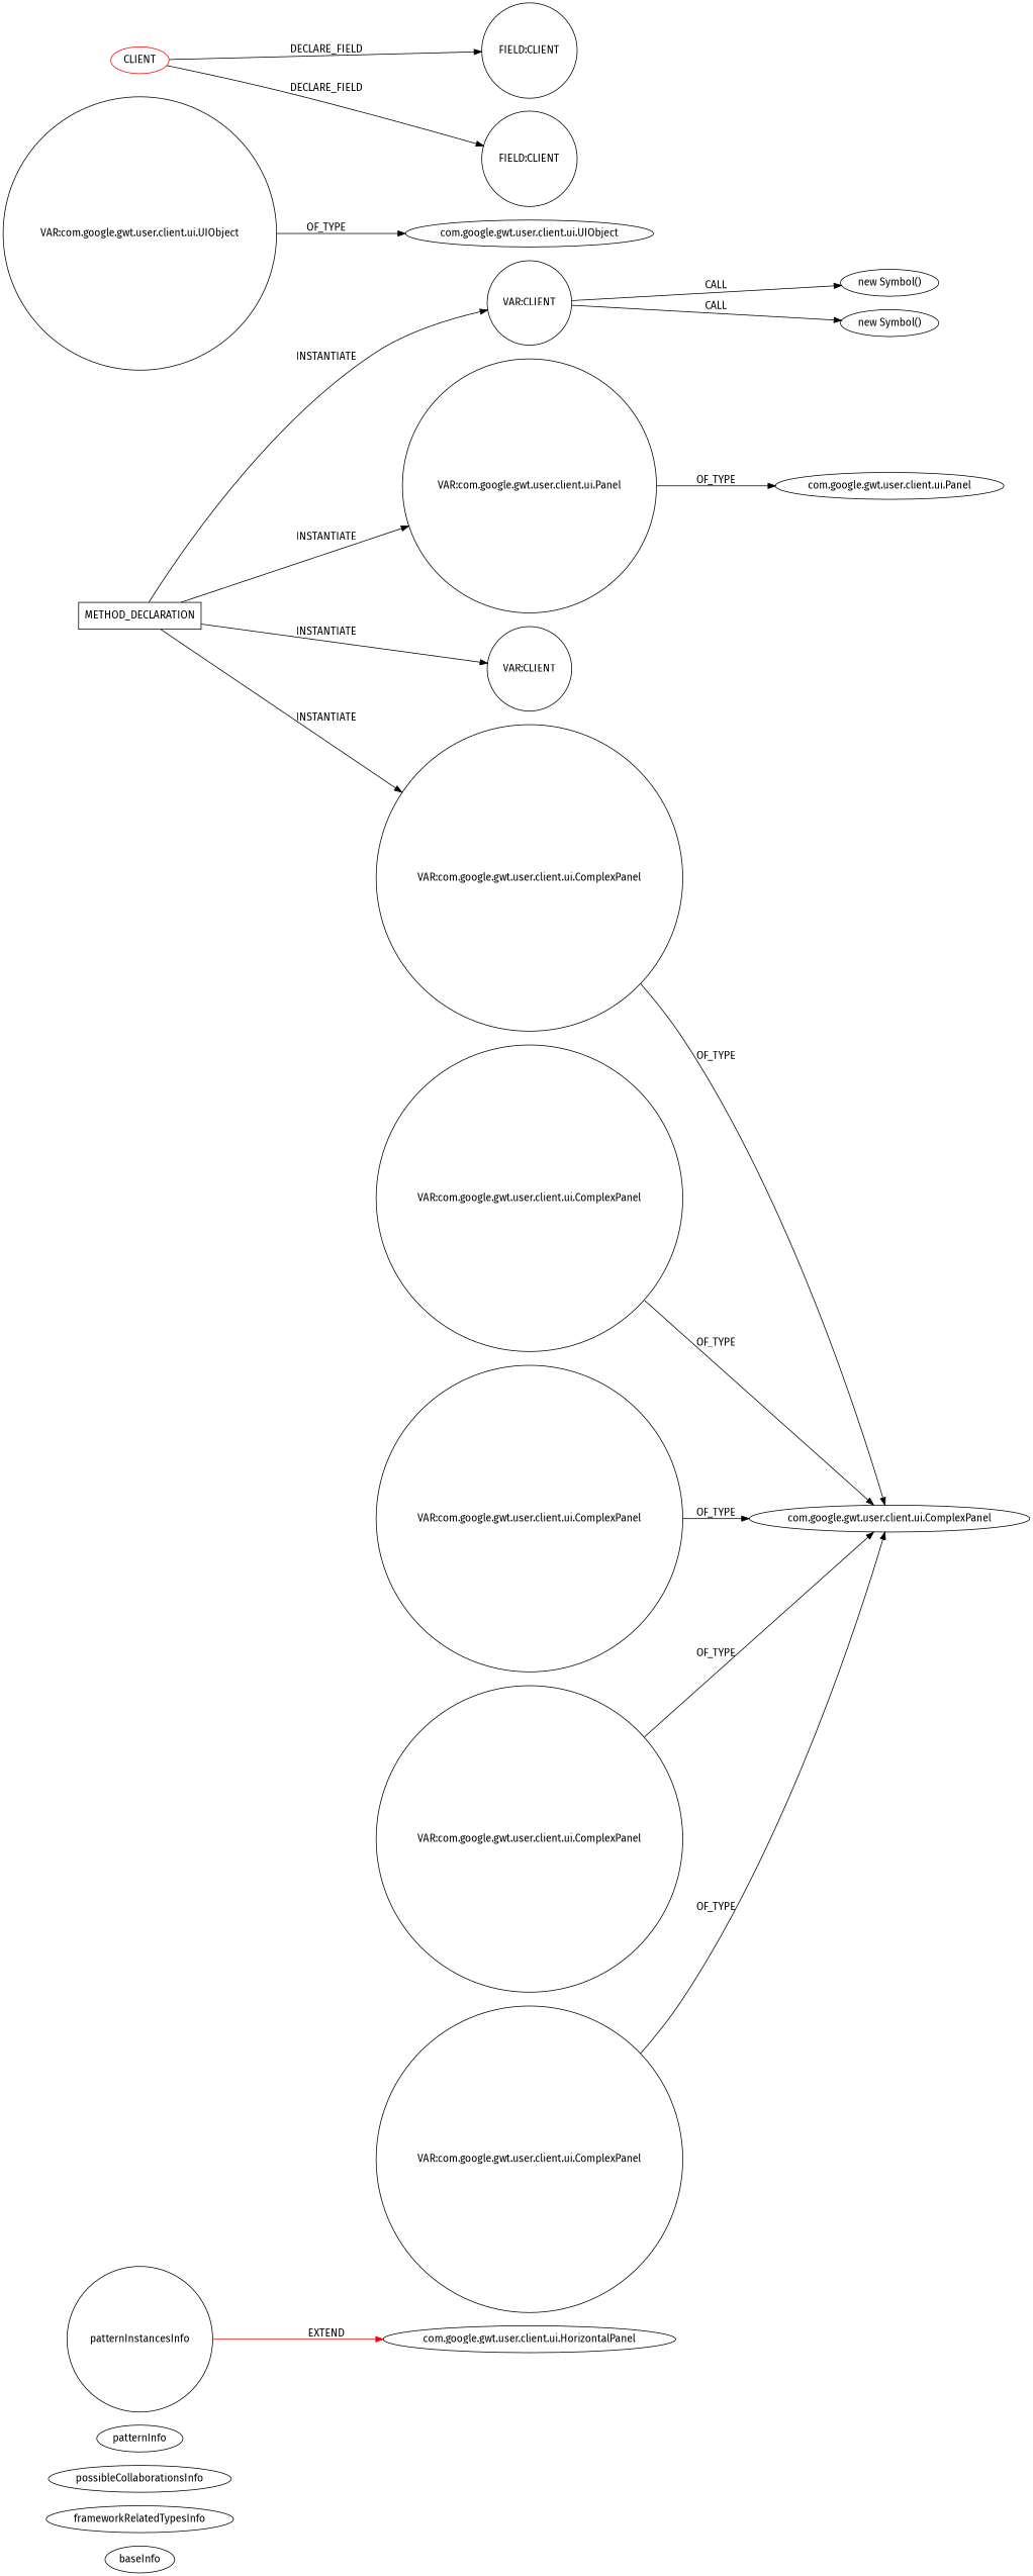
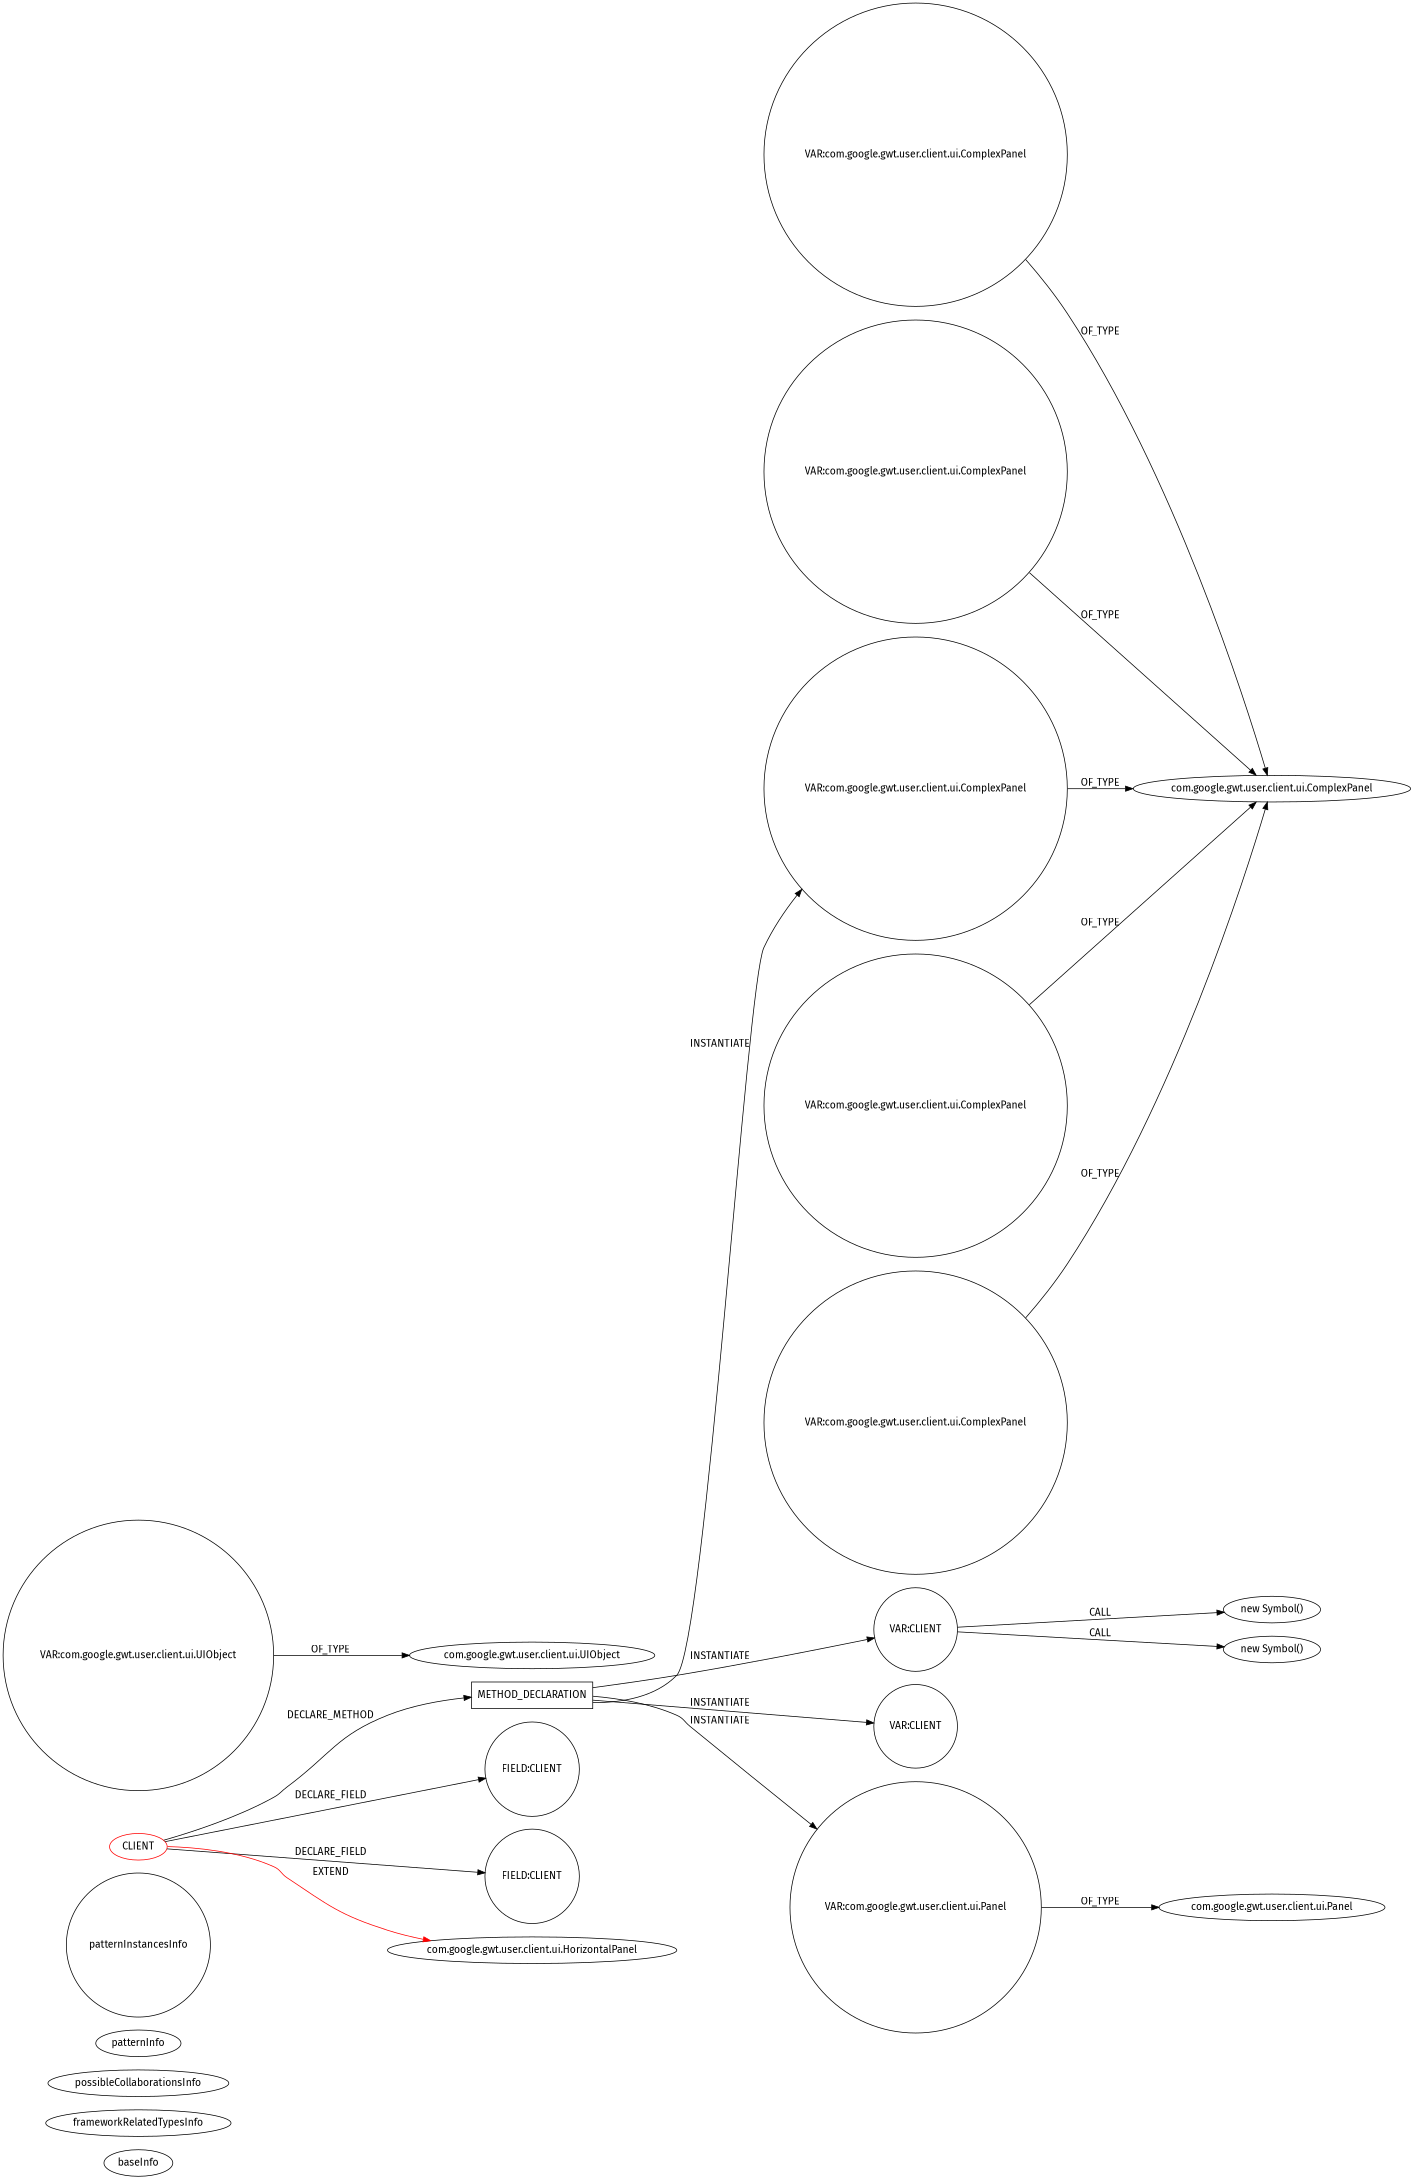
  digraph {
    fontname="Fira Sans"
    rankdir=LR
    node [fontname="Fira Sans" shape=circle isFrameworkType=false vertexType=VARIABLE_EXPRESION]
    edge [fontname="Fira Sans"]
    baseInfo [category=pattern graphId=834 isAnonymous=false possibleRelation=false shape="" isFrameworkType="" vertexType=""]
    frameworkRelatedTypesInfo [0="com.google.gwt.user.client.ui.HorizontalPanel" shape="" isFrameworkType="" vertexType=""]
    possibleCollaborationsInfo [shape="" isFrameworkType="" vertexType=""]
    patternInfo [frequency=2.0 patternRootClient=0 shape="" isFrameworkType="" vertexType=""]
    patternInstancesInfo [0="luxferrari-AlgebrApp~/luxferrari-AlgebrApp/AlgebrApp-master/AlgebrApp/src/org/luxferrari/algebrapp/client/Product.java~Product~3664" 1="luxferrari-AlgebrApp~/luxferrari-AlgebrApp/AlgebrApp-master/AlgebrApp/src/org/luxferrari/algebrapp/client/SubPolynomial.java~SubPolynomial~3660" isFrameworkType="" vertexType=""]
    n6 [label="new Symbol()" vertexType=CONSTRUCTOR_CALL shape=""]
    n7 [label="VAR:CLIENT"]
    n8 [label="new Symbol()" vertexType=CONSTRUCTOR_CALL shape=""]
    n9 [label=METHOD_DECLARATION shape=box vertexType=CLIENT_METHOD_DECLARATION]
    n10 [label="VAR:com.google.gwt.user.client.ui.Panel"]
    n11 [label="VAR:CLIENT"]
    n12 [label="VAR:com.google.gwt.user.client.ui.ComplexPanel"]
    n13 [label="com.google.gwt.user.client.ui.Panel" vertexType=FRAMEWORK_CLASS_TYPE shape=""]
    n14 [label="VAR:com.google.gwt.user.client.ui.UIObject"]
    n15 [label="com.google.gwt.user.client.ui.UIObject" vertexType=FRAMEWORK_CLASS_TYPE shape=""]
    n16 [label="com.google.gwt.user.client.ui.ComplexPanel" vertexType=FRAMEWORK_CLASS_TYPE shape=""]
    n17 [color=red label=CLIENT vertexType=ROOT_CLIENT_CLASS_DECLARATION shape=""]
    n18 [label="FIELD:CLIENT" vertexType=FIELD_DECLARATION]
    n19 [label="FIELD:CLIENT" vertexType=FIELD_DECLARATION]
    n20 [label="com.google.gwt.user.client.ui.HorizontalPanel" vertexType=FRAMEWORK_CLASS_TYPE shape=""]
    n21 [label="VAR:com.google.gwt.user.client.ui.ComplexPanel"]
    n22 [label="VAR:com.google.gwt.user.client.ui.ComplexPanel"]
    n23 [label="VAR:com.google.gwt.user.client.ui.ComplexPanel"]
    n24 [label="VAR:com.google.gwt.user.client.ui.ComplexPanel"]
    n7 -> n6 [label=CALL]
    n7 -> n8 [label=CALL]
    n9 -> n7 [label=INSTANTIATE]
    n9 -> n10 [label=INSTANTIATE]
    n9 -> n11 [label=INSTANTIATE]
    n9 -> n12 [label=INSTANTIATE]
    n10 -> n13 [label=OF_TYPE]
    n12 -> n16 [label=OF_TYPE]
    n14 -> n15 [label=OF_TYPE]
+   n17 -> n9 [label=DECLARE_METHOD]
    n17 -> n18 [label=DECLARE_FIELD]
    n17 -> n19 [label=DECLARE_FIELD]
-   patternInstancesInfo -> n20 [color=red label=EXTEND]
+   n17 -> n20 [color=red label=EXTEND]
    n21 -> n16 [label=OF_TYPE]
    n22 -> n16 [label=OF_TYPE]
    n23 -> n16 [label=OF_TYPE]
    n24 -> n16 [label=OF_TYPE]
  }
